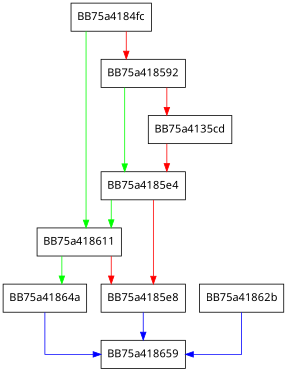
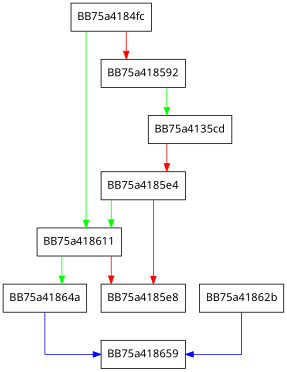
  digraph {
    fontname="Noto Sans"
    splines=ortho
    node [fontname="Noto Sans" shape=box]
    edge [color=red fontname="Noto Sans"]
    BB75a4184fc
    BB75a418611
    BB75a418592
    BB75a41864a
    BB75a4185e8
    BB75a4185e4
    n7 [label=BB75a4135cd]
    BB75a418659
    BB75a41862b
    BB75a4184fc -> BB75a418611 [color=green]
    BB75a4184fc -> BB75a418592
    BB75a418611 -> BB75a41864a [color=green]
    BB75a418611 -> BB75a4185e8
-   BB75a418592 -> BB75a4185e4 [color=green]
-   BB75a418592 -> n7
+   BB75a418592 -> n7 [color=green]
    BB75a41864a -> BB75a418659 [color=blue]
-   BB75a4185e8 -> BB75a418659 [color=blue]
    BB75a4185e4 -> BB75a418611 [color=green]
    BB75a4185e4 -> BB75a4185e8
    n7 -> BB75a4185e4
    BB75a41862b -> BB75a418659 [color=blue]
  }
